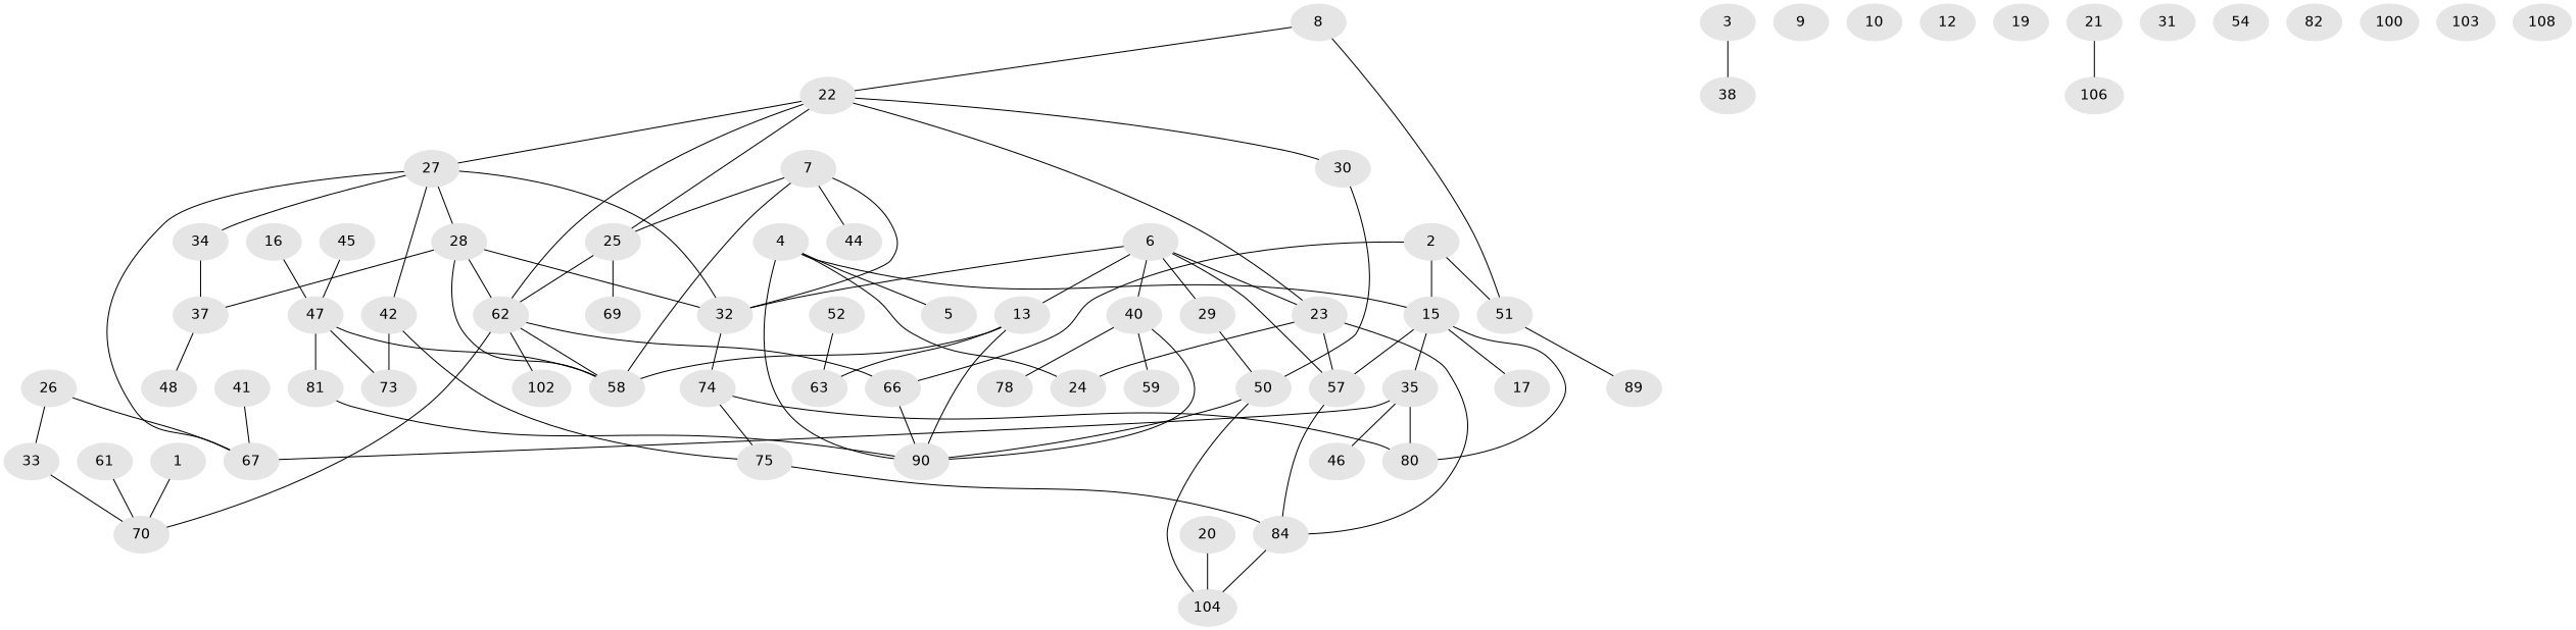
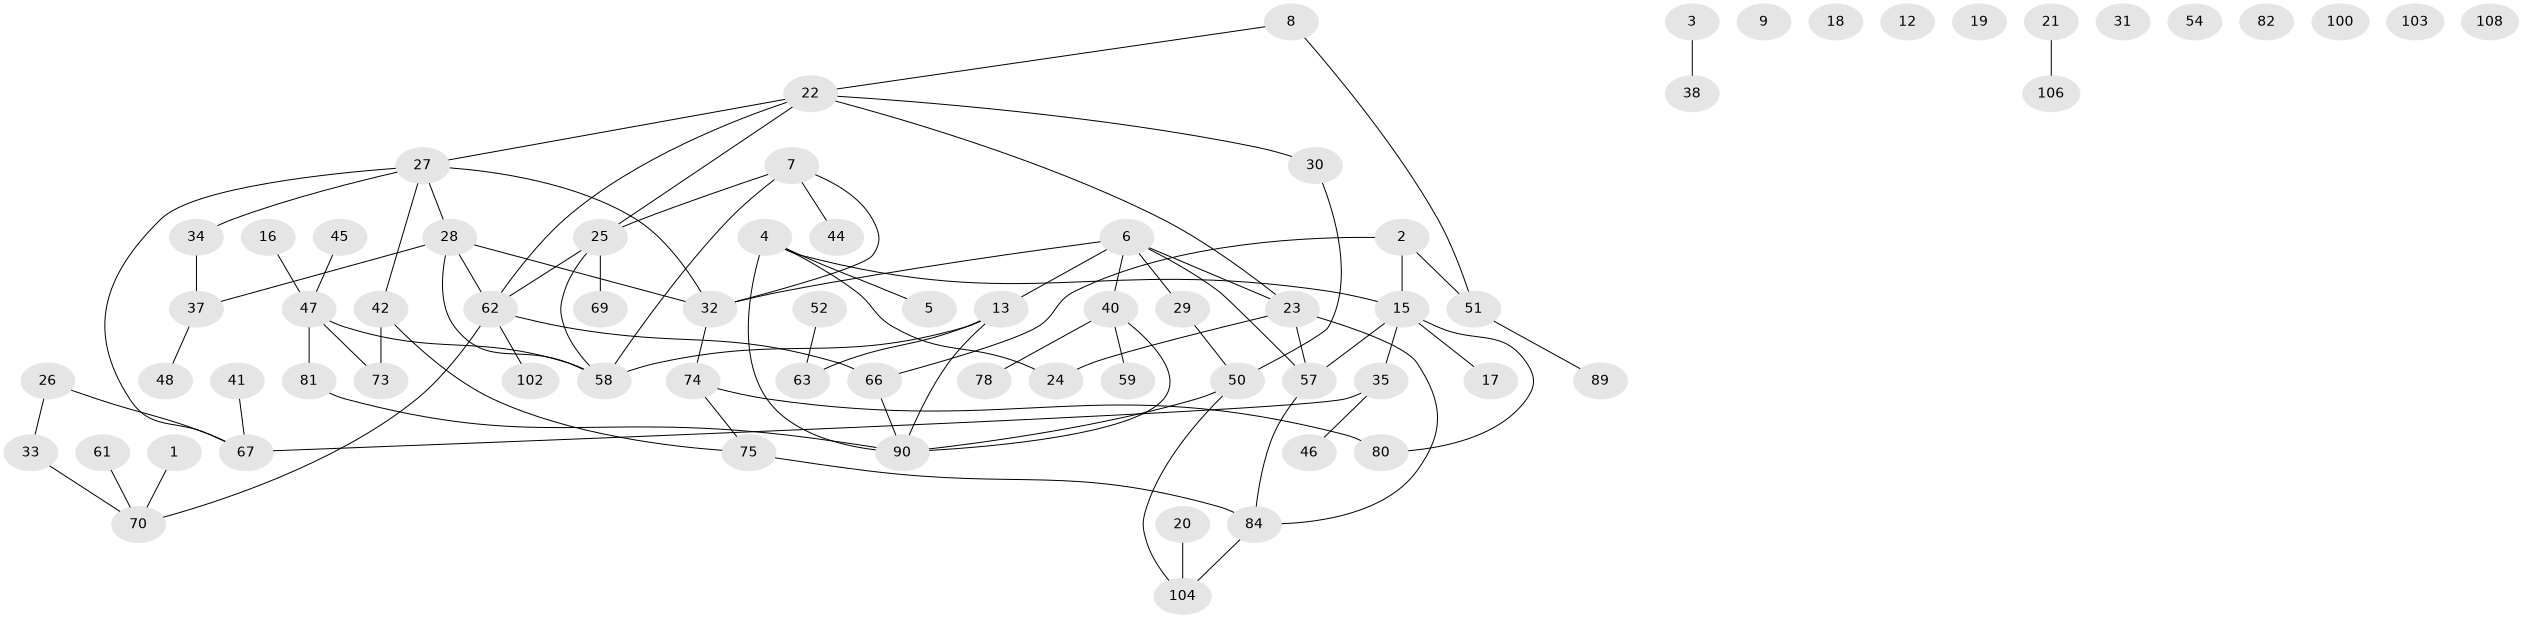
  graph {
    fontname="DejaVu Sans"
    node [color=gray90 fontname="DejaVu Sans" style=filled]
    edge [fontname="DejaVu Sans"]
    70 [super="+97"]
    1
    2 [super="+95"]
    15 [super="+86"]
    51 [super="+71"]
    66
    57
    17
    35 [super="+87"]
    80
    89
    90 [super="+94"]
    3 [super="+99"]
    38
    4 [super="+14"]
    5 [super="+65"]
    24
    58 [super="+96"]
    6 [super="+11"]
    13
    23 [super="+39"]
    29
    32 [super="+36"]
    40 [super="+72"]
    63
    84 [super="+98"]
    50 [super="+56"]
    74 [super="+91"]
    59
    78
    7 [super="+101"]
    25 [super="+68"]
    44
    62 [super="+76"]
    69
    8 [super="+18"]
    22 [super="+79"]
    27 [super="+105"]
    30
    9 [super="+60"]
-   10
+   10 [label=18]
    12
    67 [super="+107"]
    46
    47 [super="+64"]
    73
    81
    16
    19
    20 [super="+92"]
    104
    21 [super="+53"]
    106
    28 [super="+43"]
    34 [super="+77"]
    42 [super="+55"]
    102
    26 [super="+49"]
    33
    37
    75 [super="+83"]
    48
    31
    52 [super="+88"]
    41
    45
    54
    61 [super="+85"]
    82
    100
    103
    108
    1 -- 70
    2 -- 15
    2 -- 51
    2 -- 66
    15 -- 57
    15 -- 17
    15 -- 35
    15 -- 80
    51 -- 89
    66 -- 90
    57 -- 84
-   35 -- 80
    35 -- 67
    35 -- 46
    3 -- 38
    4 -- 15
    4 -- 90
    4 -- 5
    4 -- 24
    6 -- 57
    6 -- 13
    6 -- 23
    6 -- 29
    6 -- 32
    6 -- 40
    13 -- 90
    13 -- 58
    13 -- 63
    23 -- 57
    23 -- 24
    23 -- 84
    29 -- 50
    32 -- 74
    40 -- 90
    40 -- 59
    40 -- 78
    84 -- 104
    50 -- 90
    50 -- 104
    74 -- 80
    74 -- 75
    7 -- 58
    7 -- 32
    7 -- 25
    7 -- 44
-   62 -- 58
+   25 -- 58
    25 -- 62
    25 -- 69
    62 -- 70
    62 -- 66
    62 -- 102
    8 -- 51
    8 -- 22
    22 -- 23
    22 -- 25
    22 -- 62
    22 -- 27
    22 -- 30
    27 -- 32
    27 -- 67
    27 -- 28
    27 -- 34
    27 -- 42
    30 -- 50
    47 -- 58
    47 -- 73
    47 -- 81
    81 -- 90
    16 -- 47
    20 -- 104
    21 -- 106
    28 -- 58
    28 -- 32
    28 -- 62
    28 -- 37
    34 -- 37
    42 -- 73
    42 -- 75
    26 -- 67
    26 -- 33
    33 -- 70
    37 -- 48
    75 -- 84 [weight=2]
    52 -- 63
    41 -- 67
    45 -- 47
    61 -- 70
  }
